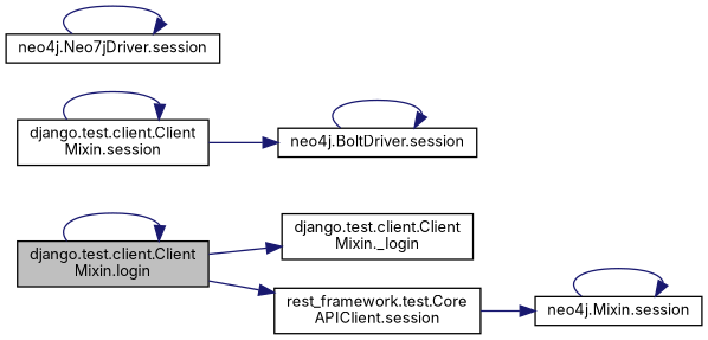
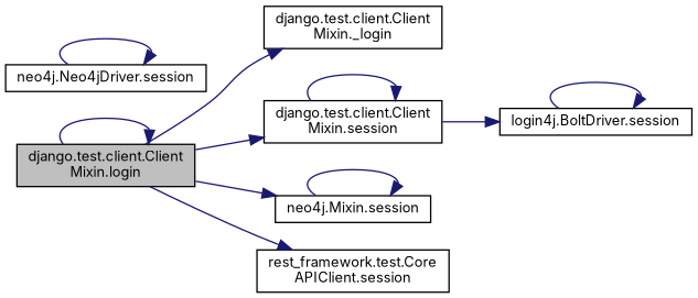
  digraph {
    fontname=Inter
    rankdir=LR
    node [color=black fillcolor=white fontname=Inter fontsize=10 shape=record style=filled]
    edge [color=midnightblue fontname=Inter fontsize=10 labelfontname=Helvetica labelfontsize=10 style=solid]
    n1 [fillcolor=grey75 fontcolor=black height=0.2 label="django.test.client.Client\lMixin.login" width=0.4]
    n2 [height=0.2 label="django.test.client.Client\lMixin._login" width=0.4]
    n3 [height=0.2 label="django.test.client.Client\lMixin.session" width=0.4]
    n4 [height=0.2 label="neo4j.Mixin.session" width=0.4]
    n5 [height=0.2 label="rest_framework.test.Core\lAPIClient.session" width=0.4]
-   n6 [height=0.2 label="neo4j.BoltDriver.session" width=0.4]
-   n7 [height=0.2 label="neo4j.Neo7jDriver.session" width=0.4]
+   n6 [height=0.2 label="login4j.BoltDriver.session" width=0.4]
+   n7 [height=0.2 label="neo4j.Neo4jDriver.session" width=0.4]
    n1 -> n1
    n1 -> n2
-   n5 -> n4
+   n1 -> n3
+   n1 -> n4
    n1 -> n5
    n3 -> n3
    n3 -> n6
    n4 -> n4
    n6 -> n6
    n7 -> n7
  }
